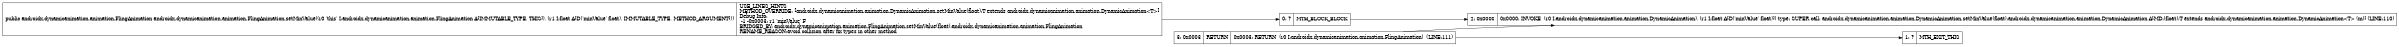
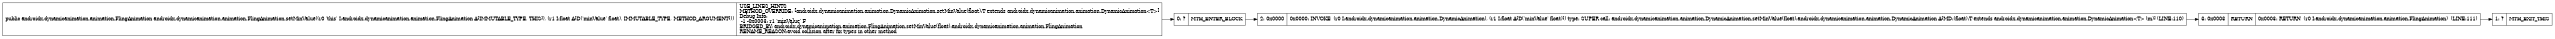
  digraph {
    rankdir=LR
    node [shape=record]
-   n1 [label="{0\:\ ?|MTH_BLOCK_BLOCK\l}"]
+   n1 [label="{0\:\ ?|MTH_ENTER_BLOCK\l}"]
    n2 [label="{2\:\ 0x0000|0x0000: INVOKE  (r0 I:androidx.dynamicanimation.animation.DynamicAnimation), (r1 I:float A[D('minValue' float)]) type: SUPER call: androidx.dynamicanimation.animation.DynamicAnimation.setMinValue(float):androidx.dynamicanimation.animation.DynamicAnimation A[MD:(float):T extends androidx.dynamicanimation.animation.DynamicAnimation\<T\> (m)] (LINE:110)\l}"]
    n3 [label="{3\:\ 0x0003|RETURN\l|0x0003: RETURN  (r0 I:androidx.dynamicanimation.animation.FlingAnimation)  (LINE:111)\l}"]
    n4 [label="{1\:\ ?|MTH_EXIT_THIS\l}"]
    n5 [label="{public androidx.dynamicanimation.animation.FlingAnimation androidx.dynamicanimation.animation.FlingAnimation.setMinValue((r0 'this' I:androidx.dynamicanimation.animation.FlingAnimation A[IMMUTABLE_TYPE, THIS]), (r1 I:float A[D('minValue' float), IMMUTABLE_TYPE, METHOD_ARGUMENT]))  | USE_LINES_HINTS\lMETHOD_OVERRIDE: [androidx.dynamicanimation.animation.DynamicAnimation.setMinValue(float):T extends androidx.dynamicanimation.animation.DynamicAnimation\<T\>]\lDebug Info:\l  \-1 \-0x0003: r1 'minValue' F\lBRIDGED_BY: androidx.dynamicanimation.animation.FlingAnimation.setMinValue(float):androidx.dynamicanimation.animation.FlingAnimation\lRENAME_REASON:avoid collision after fix types in other method\l}"]
    n1 -> n2
-   n3 -> n2
+   n2 -> n3
    n3 -> n4
    n5 -> n1
  }
